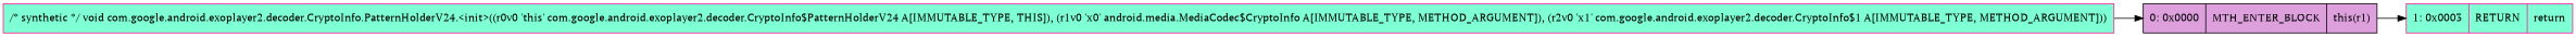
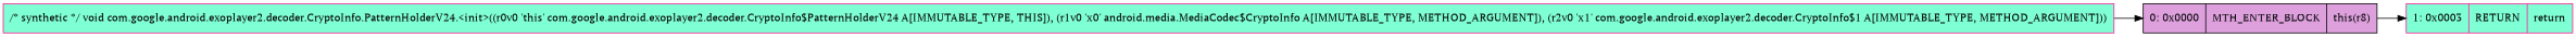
  digraph {
    rankdir=LR
    fontname="PT Serif"
    node [shape=record style=filled fillcolor=aquamarine color=deeppink fontname="PT Serif"]
    edge [fontname="PT Serif"]
-   n1 [label="{0\:\ 0x0000|MTH_ENTER_BLOCK\l|this(r1)\l}" fillcolor=plum color=black]
+   n1 [label="{0\:\ 0x0000|MTH_ENTER_BLOCK\l|this(r8)\l}" fillcolor=plum color=black]
    n2 [label="{1\:\ 0x0003|RETURN\l|return\l}"]
    n3 [label="{\/* synthetic *\/ void com.google.android.exoplayer2.decoder.CryptoInfo.PatternHolderV24.\<init\>((r0v0 'this' com.google.android.exoplayer2.decoder.CryptoInfo$PatternHolderV24 A[IMMUTABLE_TYPE, THIS]), (r1v0 'x0' android.media.MediaCodec$CryptoInfo A[IMMUTABLE_TYPE, METHOD_ARGUMENT]), (r2v0 'x1' com.google.android.exoplayer2.decoder.CryptoInfo$1 A[IMMUTABLE_TYPE, METHOD_ARGUMENT])) }"]
    n1 -> n2
    n3 -> n1
  }
